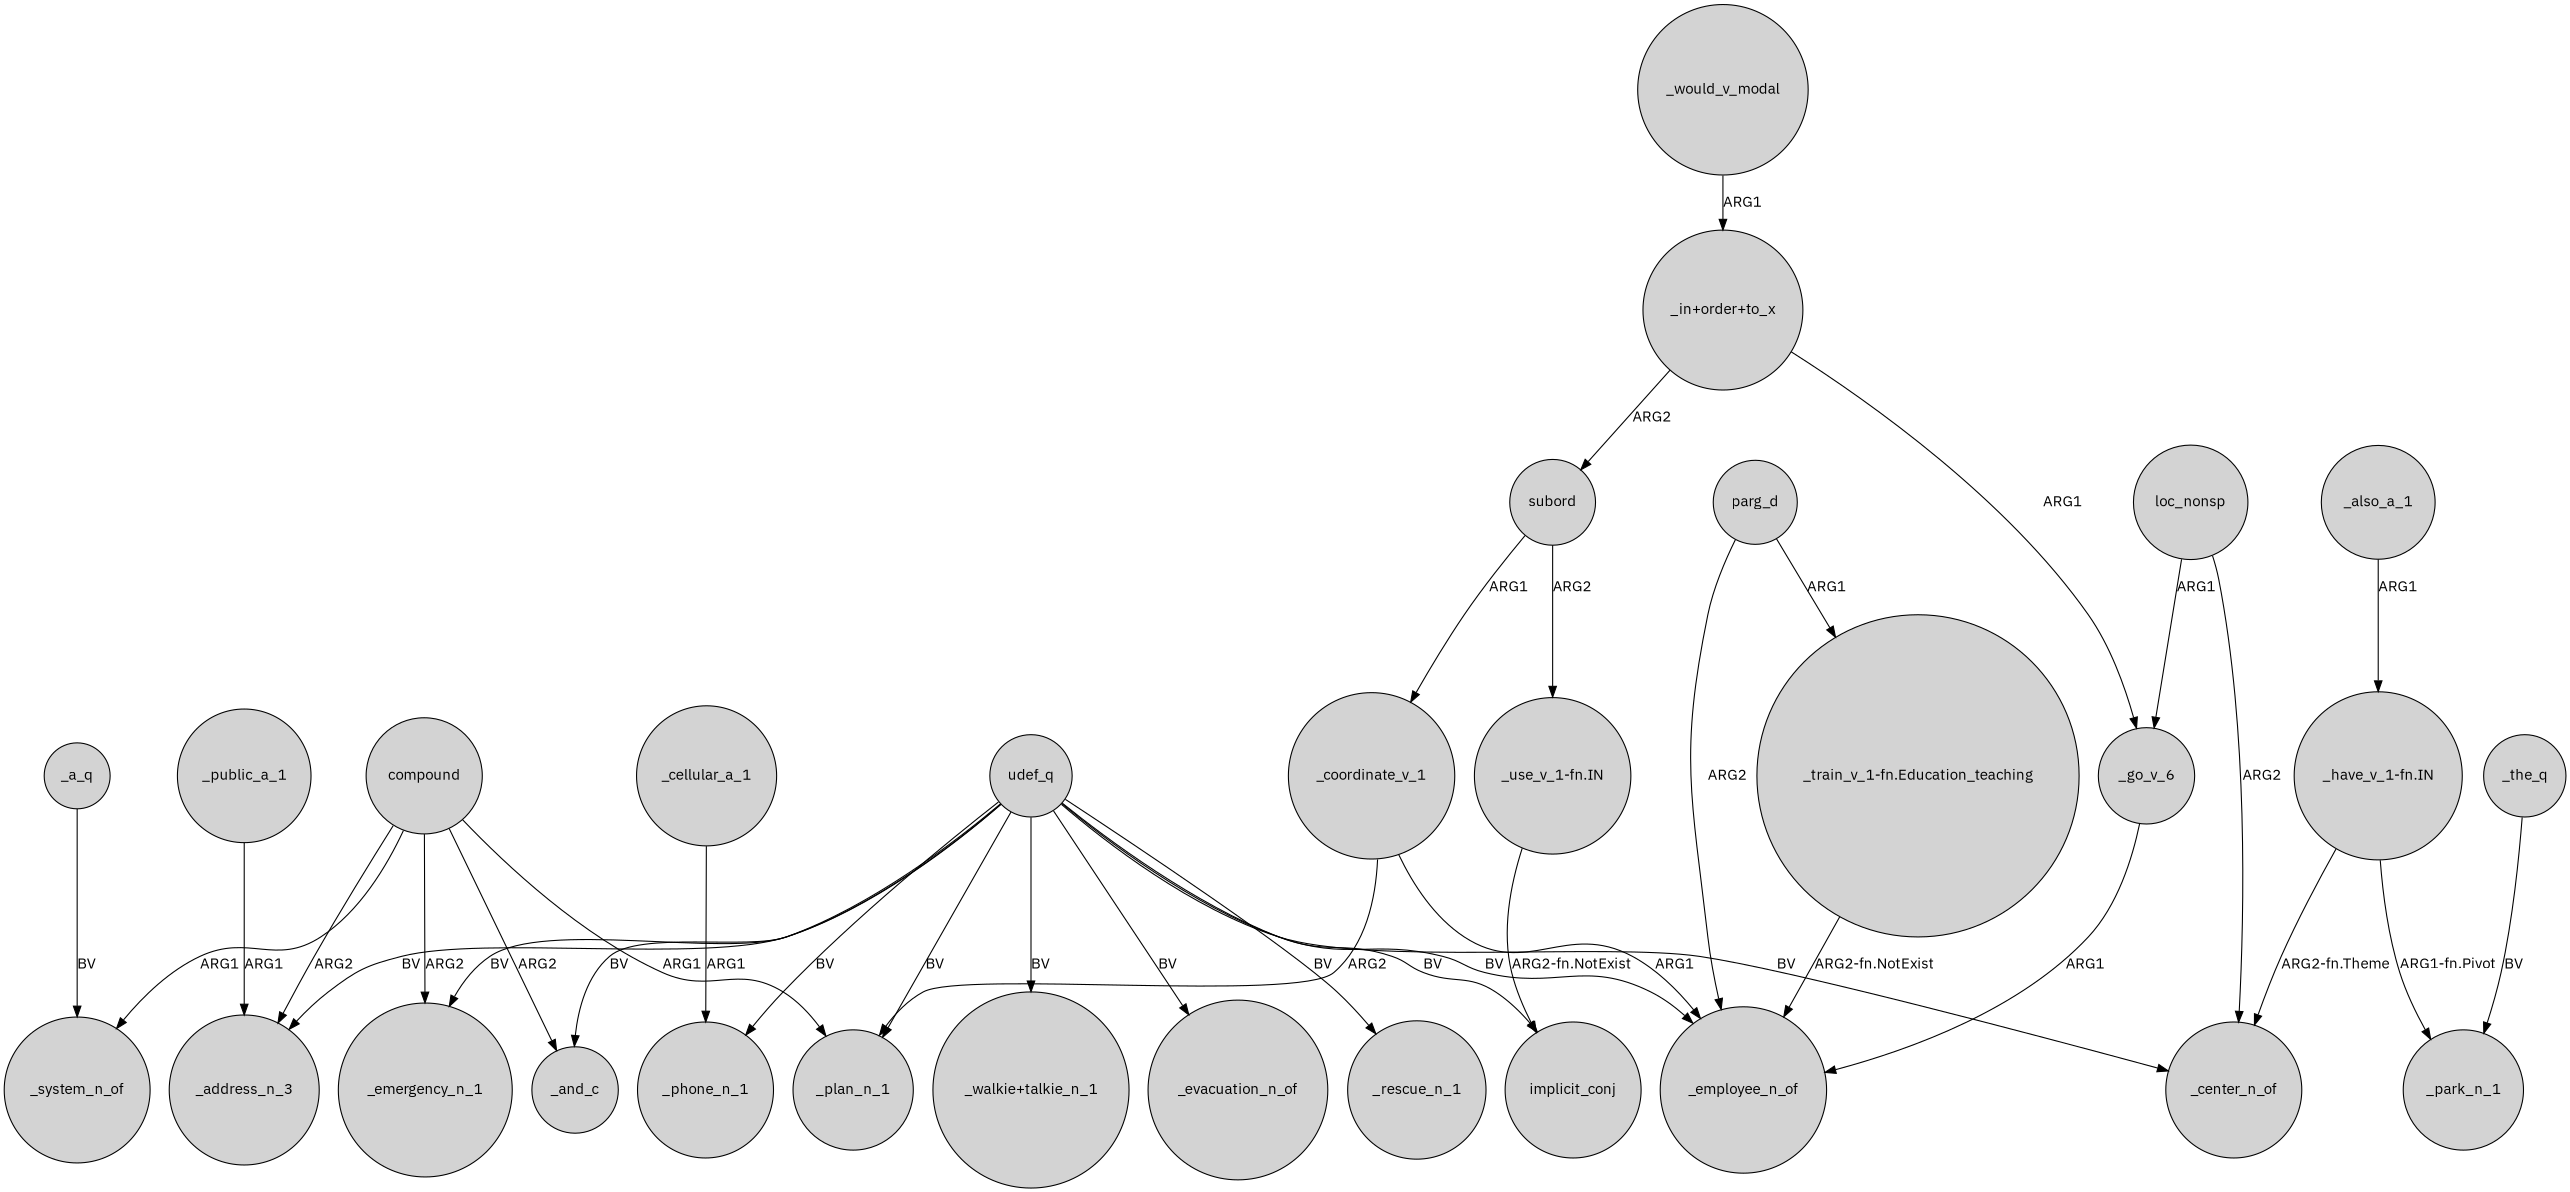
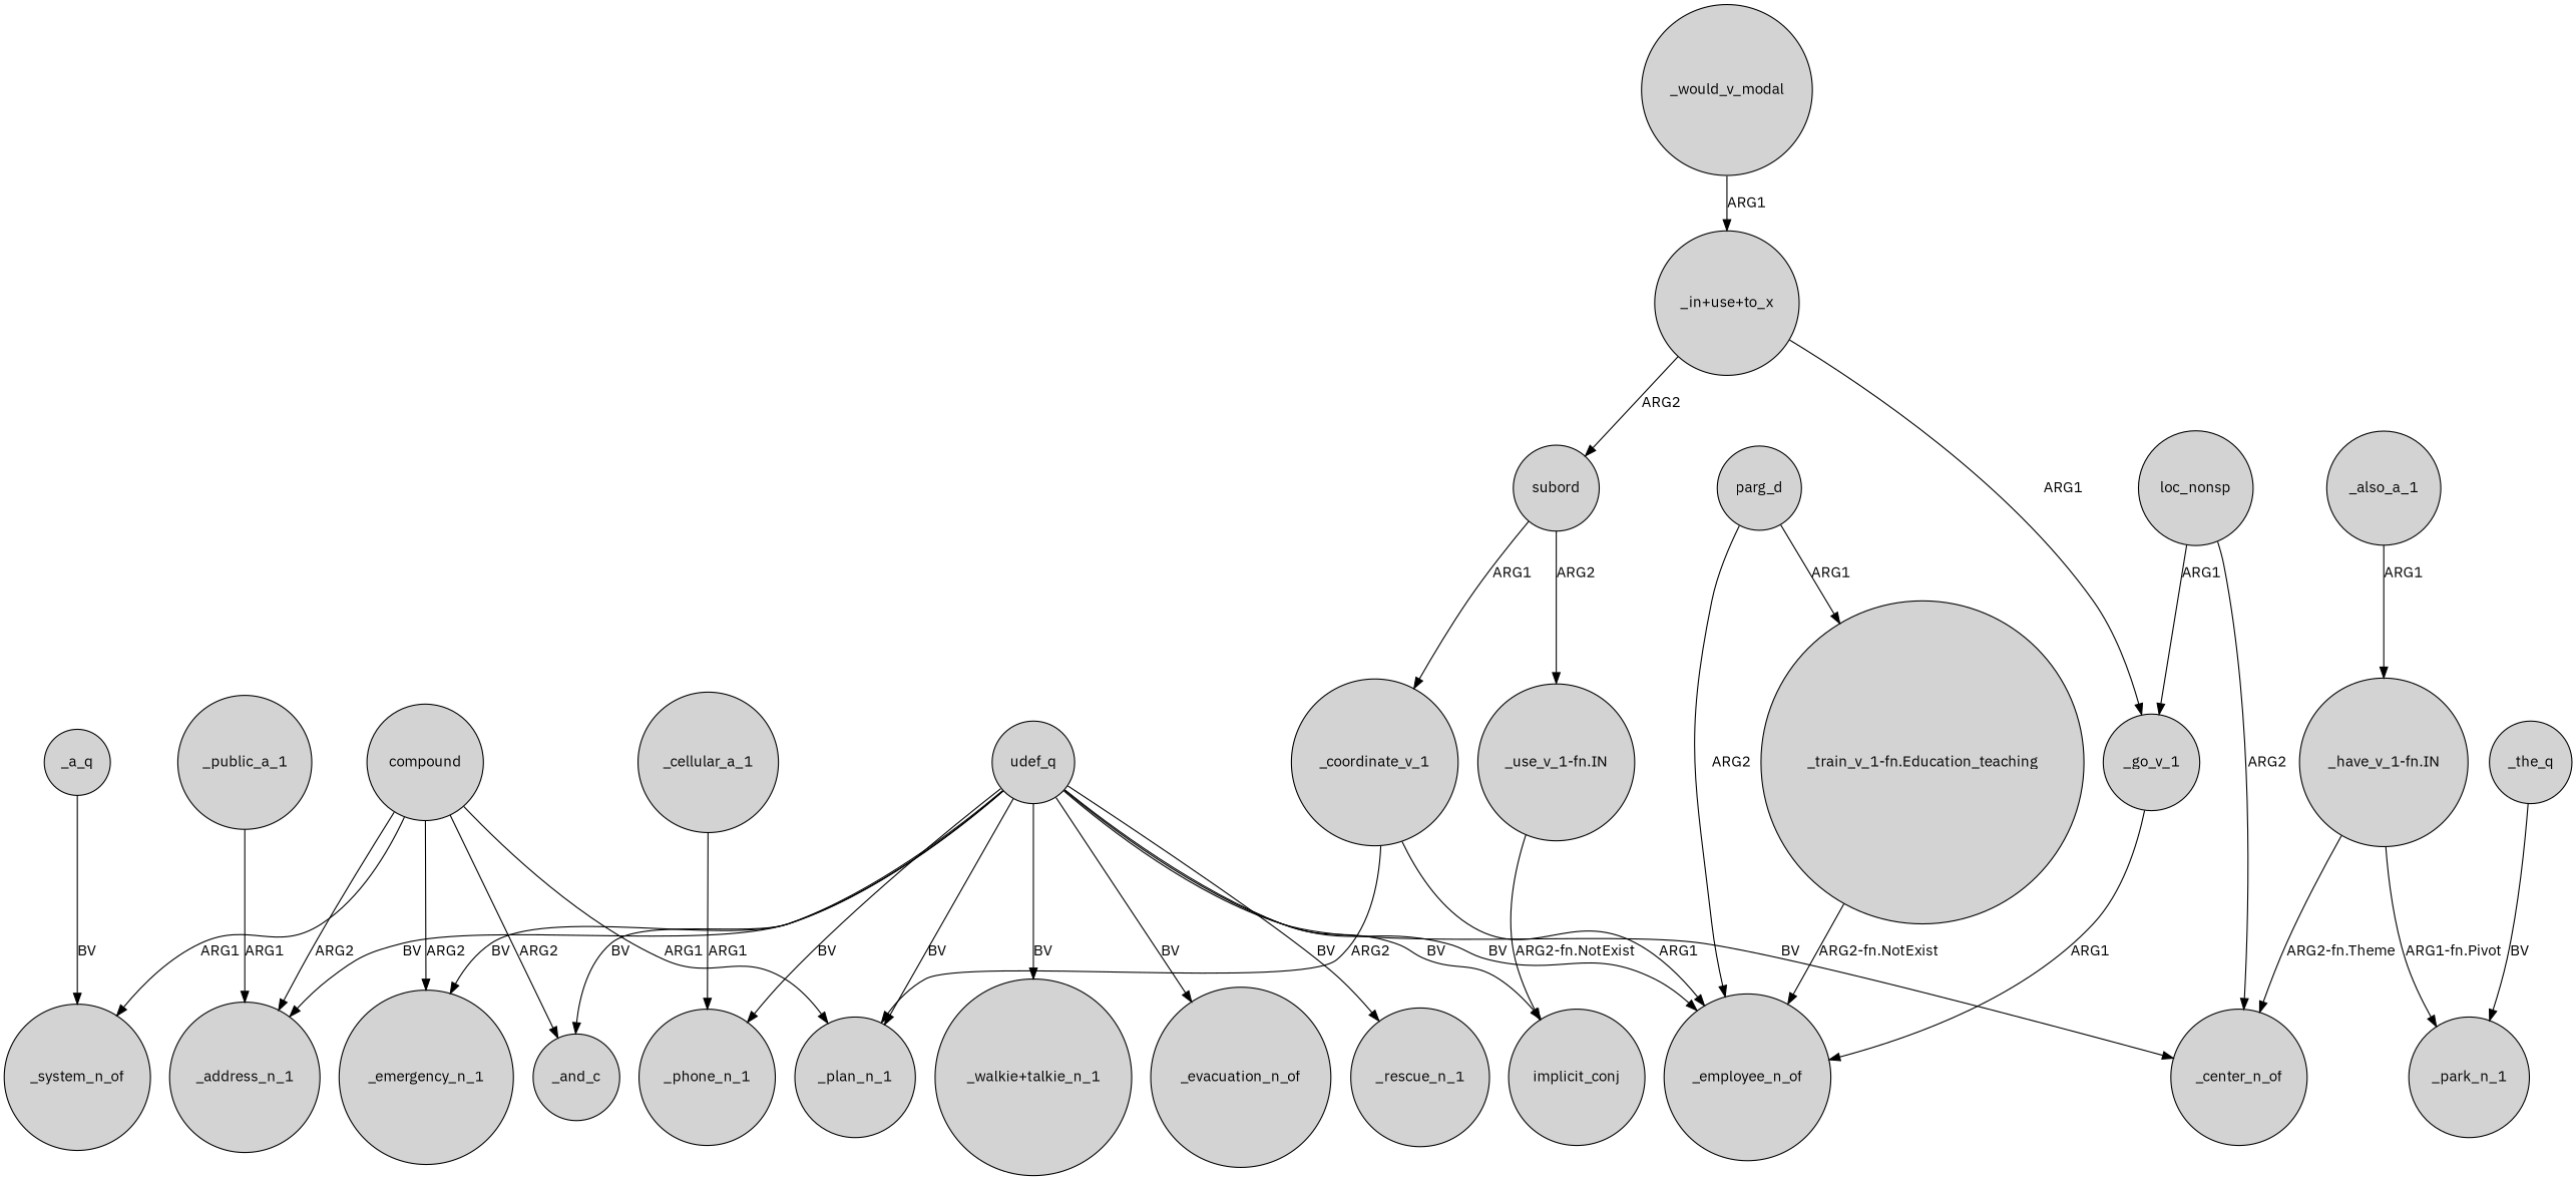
  digraph {
    fontname="IBM Plex Sans"
    node [fontname="IBM Plex Sans" shape=circle style=filled]
    edge [fontname="IBM Plex Sans"]
    compound
    _emergency_n_1
-   _address_n_1 [label=_address_n_3]
+   _address_n_1
    _plan_n_1
    _system_n_of
    _and_c
    udef_q
    _center_n_of
    _employee_n_of
    implicit_conj
    "_walkie+talkie_n_1"
    _evacuation_n_of
    _phone_n_1
    _rescue_n_1
    _coordinate_v_1
    loc_nonsp
-   _go_v_1 [label=_go_v_6]
+   _go_v_1
    _would_v_modal
-   "_in+order+to_x"
+   "_in+order+to_x" [label="_in+use+to_x"]
    subord
    "_use_v_1-fn.IN"
    "_train_v_1-fn.Education_teaching"
    _public_a_1
    "_have_v_1-fn.IN"
    _park_n_1
    parg_d
    _also_a_1
    _cellular_a_1
    _a_q
    _the_q
    compound -> _emergency_n_1 [label=ARG2]
    compound -> _address_n_1 [label=ARG2]
    compound -> _plan_n_1 [label=ARG1]
    compound -> _system_n_of [label=ARG1]
    compound -> _and_c [label=ARG2]
    udef_q -> _emergency_n_1 [label=BV]
    udef_q -> _address_n_1 [label=BV]
    udef_q -> _plan_n_1 [label=BV]
    udef_q -> _and_c [label=BV]
    udef_q -> _center_n_of [label=BV]
    udef_q -> _employee_n_of [label=BV]
    udef_q -> implicit_conj [label=BV]
    udef_q -> "_walkie+talkie_n_1" [label=BV]
    udef_q -> _evacuation_n_of [label=BV]
    udef_q -> _phone_n_1 [label=BV]
    udef_q -> _rescue_n_1 [label=BV]
    _coordinate_v_1 -> _plan_n_1 [label=ARG2]
    _coordinate_v_1 -> _employee_n_of [label=ARG1]
    loc_nonsp -> _center_n_of [label=ARG2]
    loc_nonsp -> _go_v_1 [label=ARG1]
    _go_v_1 -> _employee_n_of [label=ARG1]
    _would_v_modal -> "_in+order+to_x" [label=ARG1]
    "_in+order+to_x" -> _go_v_1 [label=ARG1]
    "_in+order+to_x" -> subord [label=ARG2]
    subord -> _coordinate_v_1 [label=ARG1]
    subord -> "_use_v_1-fn.IN" [label=ARG2]
    "_use_v_1-fn.IN" -> implicit_conj [label="ARG2-fn.NotExist"]
    "_train_v_1-fn.Education_teaching" -> _employee_n_of [label="ARG2-fn.NotExist"]
    _public_a_1 -> _address_n_1 [label=ARG1]
    "_have_v_1-fn.IN" -> _center_n_of [label="ARG2-fn.Theme"]
    "_have_v_1-fn.IN" -> _park_n_1 [label="ARG1-fn.Pivot"]
    parg_d -> _employee_n_of [label=ARG2]
    parg_d -> "_train_v_1-fn.Education_teaching" [label=ARG1]
    _also_a_1 -> "_have_v_1-fn.IN" [label=ARG1]
    _cellular_a_1 -> _phone_n_1 [label=ARG1]
    _a_q -> _system_n_of [label=BV]
    _the_q -> _park_n_1 [label=BV]
  }
